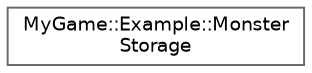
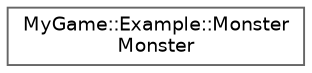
  digraph {
    rankdir=LR
-   n1 [color=grey40 fillcolor=white fontname=Helvetica fontsize=10 height=0.2 label="MyGame::Example::Monster\lStorage" shape=box style=filled width=0.4]
+   n1 [color=grey40 fillcolor=white fontname=Helvetica fontsize=10 height=0.2 label="MyGame::Example::Monster\lMonster" shape=box style=filled width=0.4]
  }
